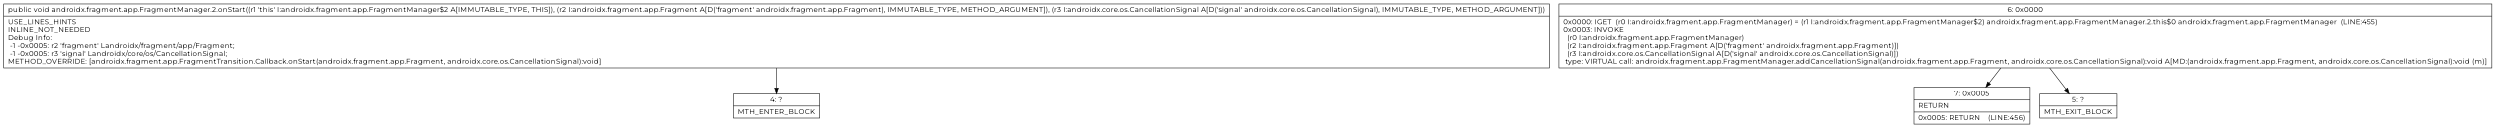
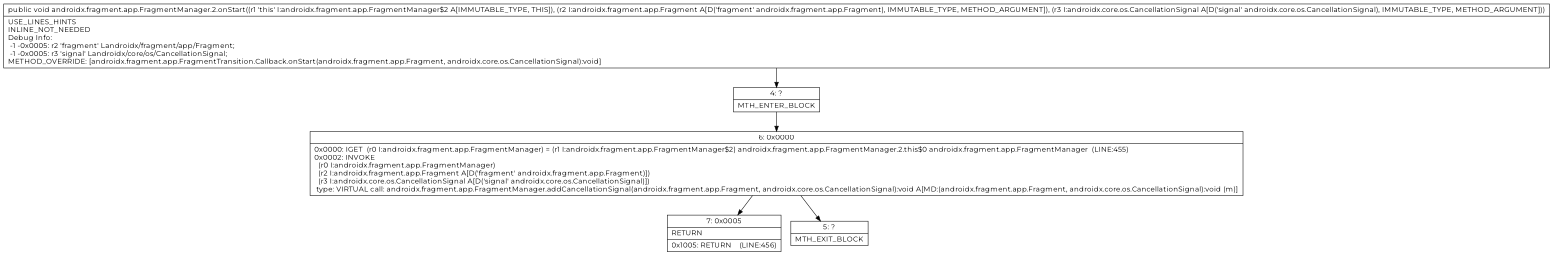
  digraph {
    fontname=Montserrat
    node [fontname=Montserrat shape=record]
    edge [fontname=Montserrat]
    n1 [label="{4\:\ ?|MTH_ENTER_BLOCK\l}"]
-   n2 [label="{6\:\ 0x0000|0x0000: IGET  (r0 I:androidx.fragment.app.FragmentManager) = (r1 I:androidx.fragment.app.FragmentManager$2) androidx.fragment.app.FragmentManager.2.this$0 androidx.fragment.app.FragmentManager  (LINE:455)\l0x0003: INVOKE  \l  (r0 I:androidx.fragment.app.FragmentManager)\l  (r2 I:androidx.fragment.app.Fragment A[D('fragment' androidx.fragment.app.Fragment)])\l  (r3 I:androidx.core.os.CancellationSignal A[D('signal' androidx.core.os.CancellationSignal)])\l type: VIRTUAL call: androidx.fragment.app.FragmentManager.addCancellationSignal(androidx.fragment.app.Fragment, androidx.core.os.CancellationSignal):void A[MD:(androidx.fragment.app.Fragment, androidx.core.os.CancellationSignal):void (m)]\l}"]
-   n3 [label="{7\:\ 0x0005|RETURN\l|0x0005: RETURN    (LINE:456)\l}"]
+   n2 [label="{6\:\ 0x0000|0x0000: IGET  (r0 I:androidx.fragment.app.FragmentManager) = (r1 I:androidx.fragment.app.FragmentManager$2) androidx.fragment.app.FragmentManager.2.this$0 androidx.fragment.app.FragmentManager  (LINE:455)\l0x0002: INVOKE  \l  (r0 I:androidx.fragment.app.FragmentManager)\l  (r2 I:androidx.fragment.app.Fragment A[D('fragment' androidx.fragment.app.Fragment)])\l  (r3 I:androidx.core.os.CancellationSignal A[D('signal' androidx.core.os.CancellationSignal)])\l type: VIRTUAL call: androidx.fragment.app.FragmentManager.addCancellationSignal(androidx.fragment.app.Fragment, androidx.core.os.CancellationSignal):void A[MD:(androidx.fragment.app.Fragment, androidx.core.os.CancellationSignal):void (m)]\l}"]
+   n3 [label="{7\:\ 0x0005|RETURN\l|0x1005: RETURN    (LINE:456)\l}"]
    n4 [label="{5\:\ ?|MTH_EXIT_BLOCK\l}"]
    n5 [label="{public void androidx.fragment.app.FragmentManager.2.onStart((r1 'this' I:androidx.fragment.app.FragmentManager$2 A[IMMUTABLE_TYPE, THIS]), (r2 I:androidx.fragment.app.Fragment A[D('fragment' androidx.fragment.app.Fragment), IMMUTABLE_TYPE, METHOD_ARGUMENT]), (r3 I:androidx.core.os.CancellationSignal A[D('signal' androidx.core.os.CancellationSignal), IMMUTABLE_TYPE, METHOD_ARGUMENT]))  | USE_LINES_HINTS\lINLINE_NOT_NEEDED\lDebug Info:\l  \-1 \-0x0005: r2 'fragment' Landroidx\/fragment\/app\/Fragment;\l  \-1 \-0x0005: r3 'signal' Landroidx\/core\/os\/CancellationSignal;\lMETHOD_OVERRIDE: [androidx.fragment.app.FragmentTransition.Callback.onStart(androidx.fragment.app.Fragment, androidx.core.os.CancellationSignal):void]\l}"]
+   n1 -> n2
    n2 -> n3
    n2 -> n4
    n5 -> n1
  }
